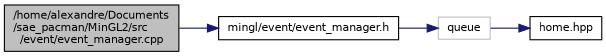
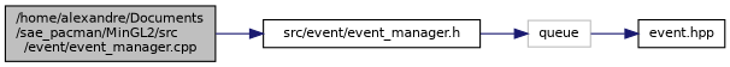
  digraph {
    rankdir=LR
    node [color=black fillcolor=white fontname=Helvetica fontsize=10 shape=record style=filled]
    edge [color=midnightblue fontname=Helvetica fontsize=10 labelfontname=Helvetica labelfontsize=10 style=solid]
    n1 [fillcolor=grey75 fontcolor=black height=0.2 label="/home/alexandre/Documents\l/sae_pacman/MinGL2/src\l/event/event_manager.cpp" width=0.4]
-   n2 [height=0.2 label="mingl/event/event_manager.h" width=0.4]
+   n2 [height=0.2 label="src/event/event_manager.h" width=0.4]
    n3 [color=grey75 height=0.2 label=queue width=0.4]
-   n4 [height=0.2 label="home.hpp" width=0.4]
+   n4 [height=0.2 label="event.hpp" width=0.4]
    n1 -> n2
    n2 -> n3
    n3 -> n4
  }
